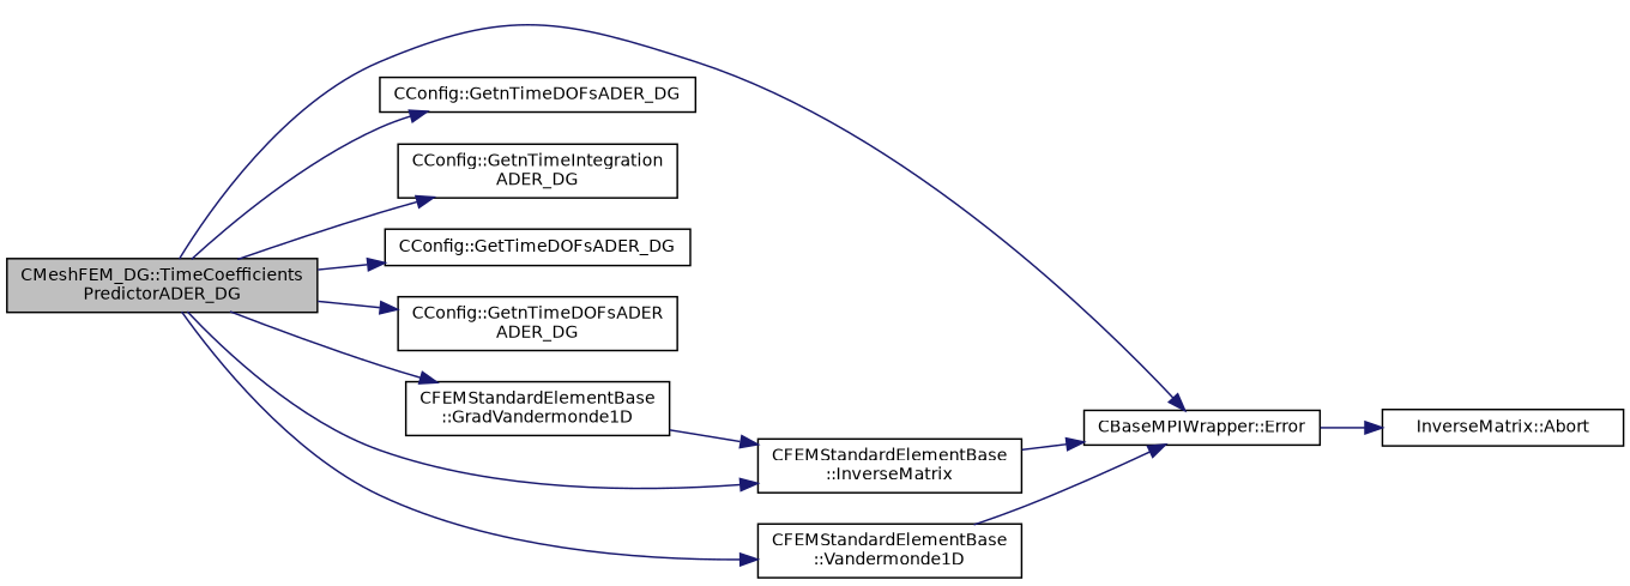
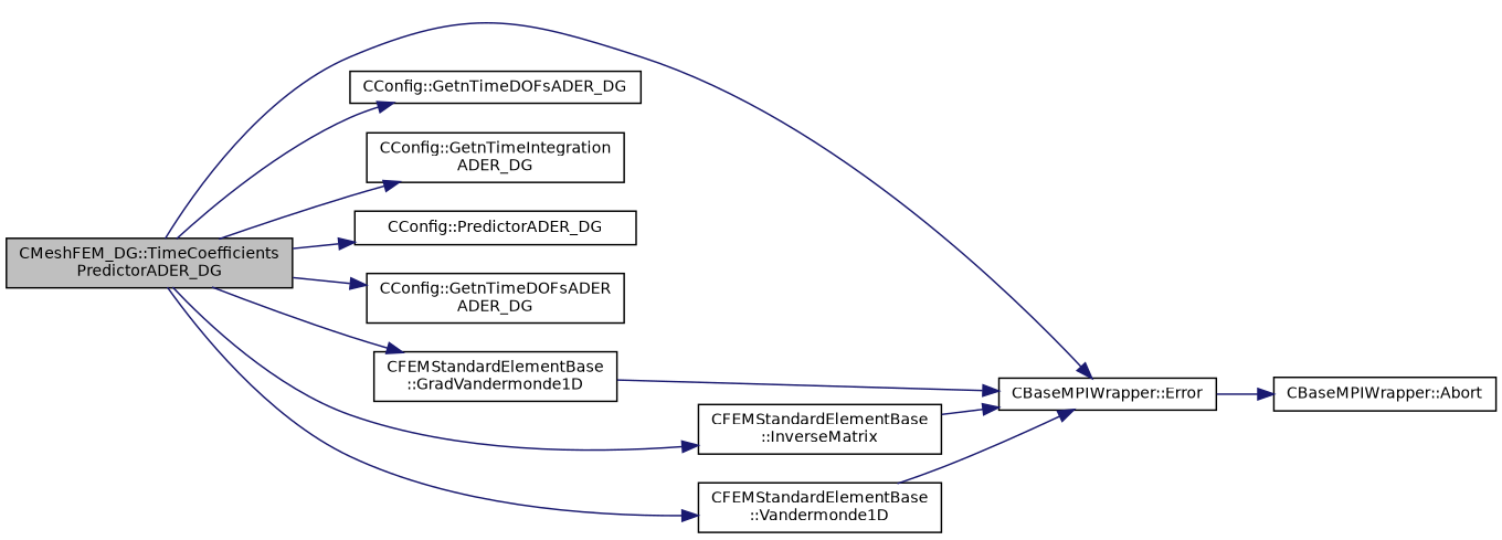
  digraph {
    rankdir=LR
    node [color=black fillcolor=white fontname=Helvetica fontsize=10 shape=record style=filled]
    edge [color=midnightblue fontname=Helvetica fontsize=10 labelfontname=Helvetica labelfontsize=10 style=solid]
    n1 [fillcolor=grey75 fontcolor=black height=0.2 label="CMeshFEM_DG::TimeCoefficients\lPredictorADER_DG" width=0.4]
    n2 [height=0.2 label="CBaseMPIWrapper::Error" width=0.4]
    n3 [height=0.2 label="CConfig::GetnTimeDOFsADER_DG" width=0.4]
    n4 [height=0.2 label="CConfig::GetnTimeIntegration\lADER_DG" width=0.4]
-   n5 [height=0.2 label="CConfig::GetTimeDOFsADER_DG" width=0.4]
+   n5 [height=0.2 label="CConfig::PredictorADER_DG" width=0.4]
    n6 [height=0.2 label="CConfig::GetnTimeDOFsADER\lADER_DG" width=0.4]
    n7 [height=0.2 label="CFEMStandardElementBase\l::GradVandermonde1D" width=0.4]
    n8 [height=0.2 label="CFEMStandardElementBase\l::InverseMatrix" width=0.4]
    n9 [height=0.2 label="CFEMStandardElementBase\l::Vandermonde1D" width=0.4]
-   n10 [height=0.2 label="InverseMatrix::Abort" width=0.4]
+   n10 [height=0.2 label="CBaseMPIWrapper::Abort" width=0.4]
    n1 -> n2
    n1 -> n3
    n1 -> n4
    n1 -> n5
    n1 -> n6
    n1 -> n7
    n1 -> n8
    n1 -> n9
    n2 -> n10
-   n7 -> n8
+   n7 -> n2
    n8 -> n2
    n9 -> n2
  }
